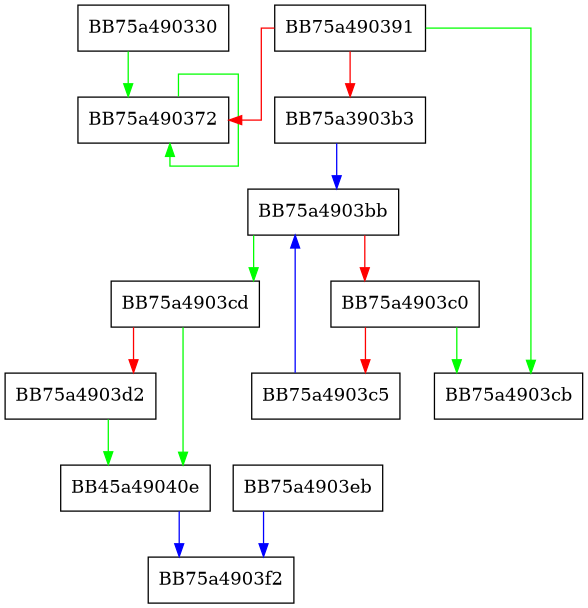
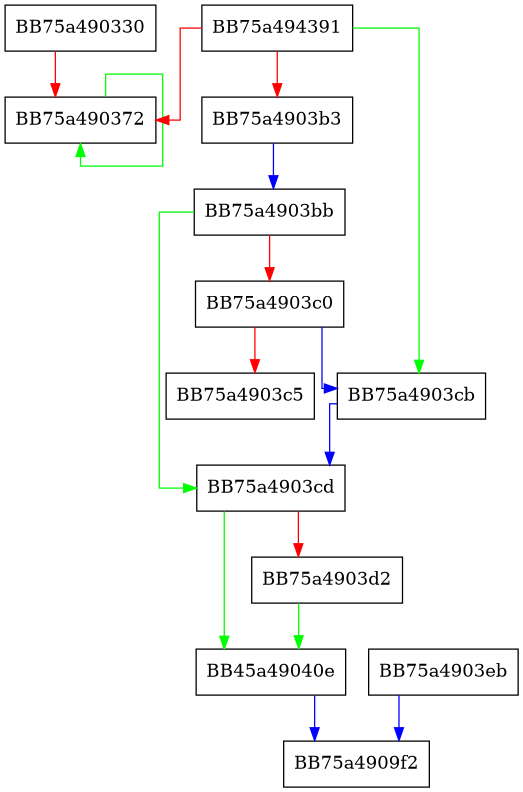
  digraph {
    splines=ortho
    node [shape=box]
    edge [color=red]
    BB75a490330
    BB75a490372
-   BB75a490391
+   BB75a490391 [label=BB75a494391]
    BB75a4903cb
-   BB75a4903b3 [label=BB75a3903b3]
+   BB75a4903b3
    BB75a4903cd
    BB75a4903bb
    n8 [label=BB45a49040e]
    BB75a4903d2
    BB75a4903c0
    BB75a4903c5
-   BB75a4903f2
+   BB75a4903f2 [label=BB75a4909f2]
    BB75a4903eb
-   BB75a490330 -> BB75a490372 [color=green]
+   BB75a490330 -> BB75a490372
    BB75a490372 -> BB75a490372 [color=green]
    BB75a490391 -> BB75a490372
    BB75a490391 -> BB75a4903cb [color=green]
    BB75a490391 -> BB75a4903b3
+   BB75a4903cb -> BB75a4903cd [color=blue]
    BB75a4903b3 -> BB75a4903bb [color=blue]
    BB75a4903cd -> n8 [color=green]
    BB75a4903cd -> BB75a4903d2
    BB75a4903bb -> BB75a4903cd [color=green]
    BB75a4903bb -> BB75a4903c0
    n8 -> BB75a4903f2 [color=blue]
    BB75a4903d2 -> n8 [color=green]
-   BB75a4903c0 -> BB75a4903cb [color=green]
+   BB75a4903c0 -> BB75a4903cb [color=blue]
    BB75a4903c0 -> BB75a4903c5
-   BB75a4903c5 -> BB75a4903bb [color=blue]
    BB75a4903eb -> BB75a4903f2 [color=blue]
  }
